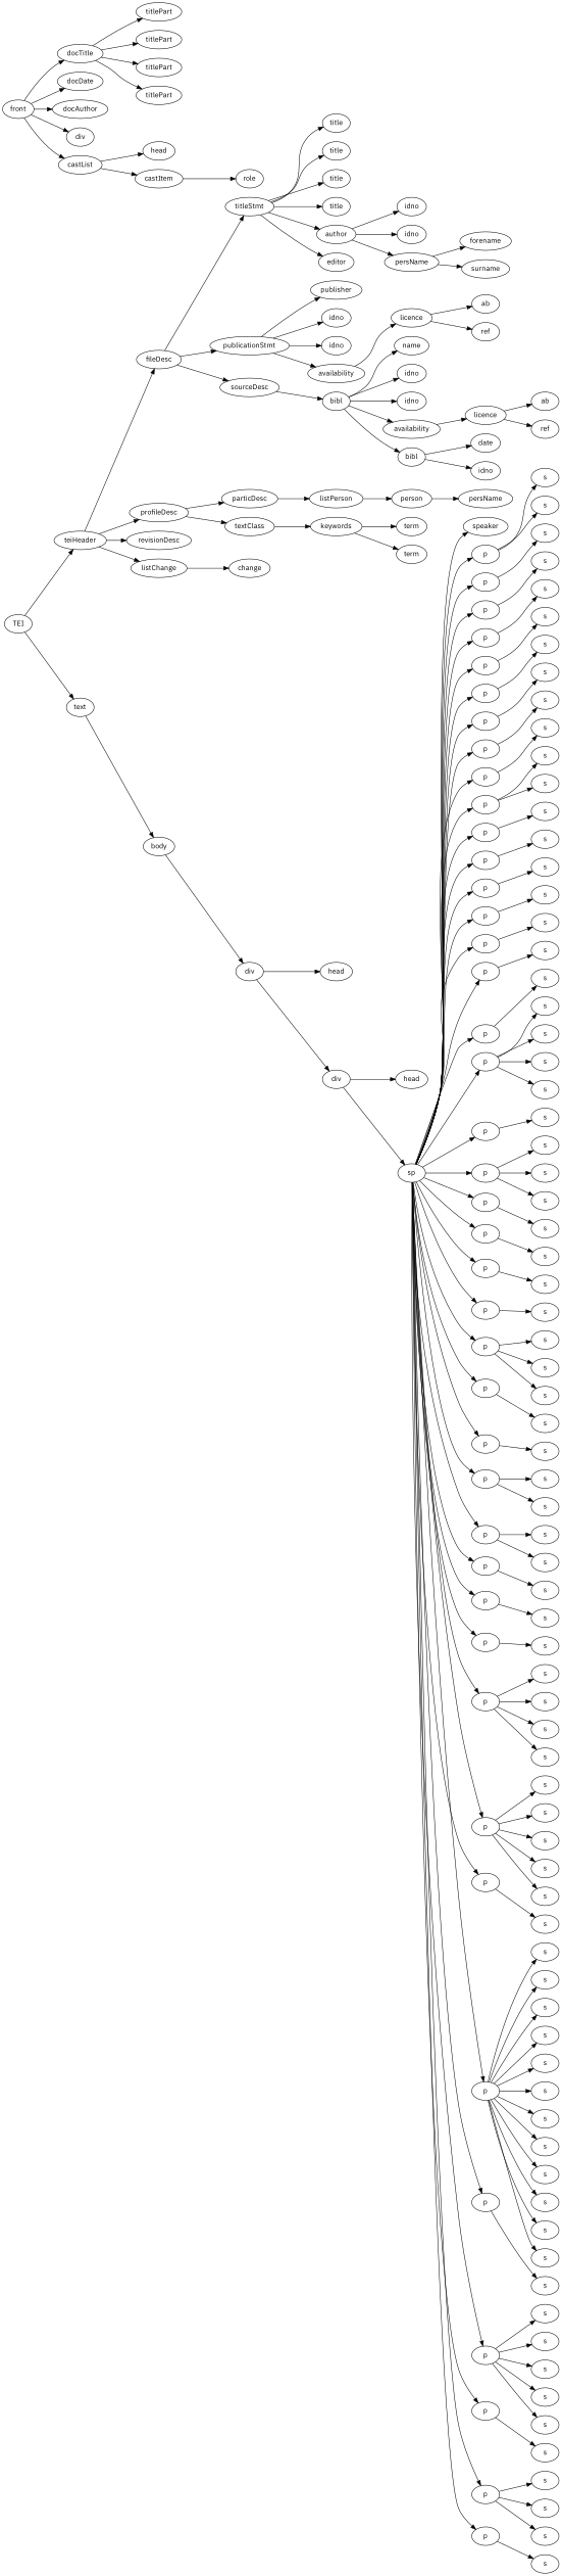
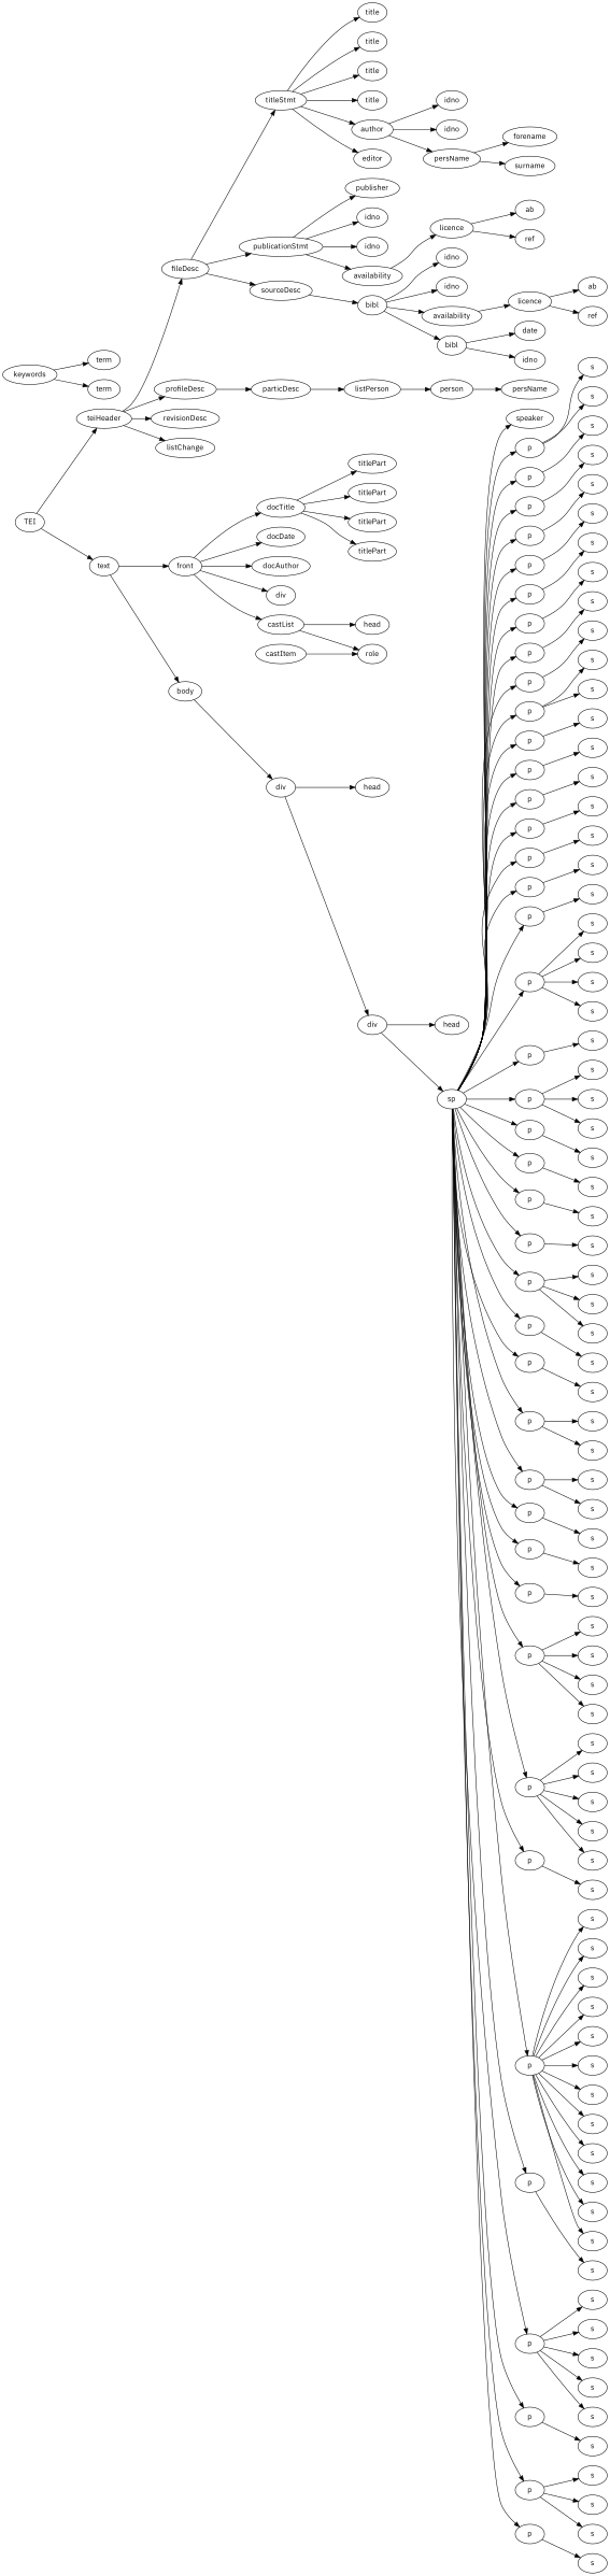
  digraph {
    fontname="IBM Plex Sans"
    rankdir=LR
    node [fontname="IBM Plex Sans"]
    edge [fontname="IBM Plex Sans"]
    n1 [label=TEI]
    n2 [label=teiHeader]
    n3 [label=text]
    n4 [label=fileDesc]
    n5 [label=profileDesc]
    n6 [label=revisionDesc]
    n7 [label=listChange]
    n8 [label=front]
    n9 [label=body]
    n10 [label=titleStmt]
    n11 [label=publicationStmt]
    n12 [label=sourceDesc]
    n13 [label=particDesc]
-   n14 [label=textClass]
    n15 [label=title]
    n16 [label=title]
    n17 [label=title]
    n18 [label=title]
    n19 [label=author]
    n20 [label=editor]
    n21 [label=publisher]
    n22 [label=idno]
    n23 [label=idno]
    n24 [label=availability]
    n25 [label=bibl]
    n26 [label=idno]
    n27 [label=idno]
    n28 [label=persName]
    n29 [label=forename]
    n30 [label=surname]
    n31 [label=licence]
    n32 [label=ab]
    n33 [label=ref]
-   n34 [label=name]
    n35 [label=idno]
    n36 [label=idno]
    n37 [label=availability]
    n38 [label=bibl]
    n39 [label=licence]
    n40 [label=date]
    n41 [label=idno]
    n42 [label=ab]
    n43 [label=ref]
    n44 [label=listPerson]
    n45 [label=keywords]
    n46 [label=person]
    n47 [label=persName]
    n48 [label=term]
    n49 [label=term]
-   n50 [label=change]
    n51 [label=docTitle]
    n52 [label=docDate]
    n53 [label=docAuthor]
    n54 [label=div]
    n55 [label=castList]
    n56 [label=div]
    n57 [label=titlePart]
    n58 [label=titlePart]
    n59 [label=titlePart]
    n60 [label=titlePart]
    n61 [label=head]
    n62 [label=castItem]
    n63 [label=role]
    n64 [label=head]
    n65 [label=div]
    n66 [label=head]
    n67 [label=sp]
    n68 [label=speaker]
    n69 [label=p]
    n70 [label=p]
    n71 [label=p]
    n72 [label=p]
    n73 [label=p]
    n74 [label=p]
    n75 [label=p]
    n76 [label=p]
    n77 [label=p]
    n78 [label=p]
    n79 [label=p]
    n80 [label=p]
    n81 [label=p]
    n82 [label=p]
    n83 [label=p]
    n84 [label=p]
    n85 [label=p]
    n86 [label=p]
    n87 [label=p]
    n88 [label=p]
    n89 [label=p]
    n90 [label=p]
    n91 [label=p]
    n92 [label=p]
    n93 [label=p]
    n94 [label=p]
    n95 [label=p]
    n96 [label=p]
    n97 [label=p]
    n98 [label=p]
    n99 [label=p]
    n100 [label=p]
    n101 [label=p]
    n102 [label=p]
    n103 [label=p]
    n104 [label=p]
    n105 [label=p]
    n106 [label=p]
    n107 [label=p]
    n108 [label=p]
    n109 [label=p]
    n110 [label=s]
    n111 [label=s]
    n112 [label=s]
    n113 [label=s]
    n114 [label=s]
    n115 [label=s]
    n116 [label=s]
    n117 [label=s]
    n118 [label=s]
    n119 [label=s]
    n120 [label=s]
    n121 [label=s]
    n122 [label=s]
    n123 [label=s]
    n124 [label=s]
    n125 [label=s]
    n126 [label=s]
    n127 [label=s]
    n128 [label=s]
    n129 [label=s]
    n130 [label=s]
    n131 [label=s]
    n132 [label=s]
    n133 [label=s]
    n134 [label=s]
    n135 [label=s]
    n136 [label=s]
    n137 [label=s]
    n138 [label=s]
    n139 [label=s]
    n140 [label=s]
    n141 [label=s]
    n142 [label=s]
    n143 [label=s]
    n144 [label=s]
    n145 [label=s]
    n146 [label=s]
    n147 [label=s]
    n148 [label=s]
    n149 [label=s]
    n150 [label=s]
    n151 [label=s]
    n152 [label=s]
    n153 [label=s]
    n154 [label=s]
    n155 [label=s]
    n156 [label=s]
    n157 [label=s]
    n158 [label=s]
    n159 [label=s]
    n160 [label=s]
    n161 [label=s]
    n162 [label=s]
    n163 [label=s]
    n164 [label=s]
    n165 [label=s]
    n166 [label=s]
    n167 [label=s]
    n168 [label=s]
    n169 [label=s]
    n170 [label=s]
    n171 [label=s]
    n172 [label=s]
    n173 [label=s]
    n174 [label=s]
    n175 [label=s]
    n176 [label=s]
    n177 [label=s]
    n178 [label=s]
    n179 [label=s]
    n180 [label=s]
    n181 [label=s]
    n182 [label=s]
    n183 [label=s]
    n184 [label=s]
    n185 [label=s]
    n1 -> n2
    n1 -> n3
    n2 -> n4
    n2 -> n5
    n2 -> n6
    n2 -> n7
+   n3 -> n8
    n3 -> n9
    n4 -> n10
    n4 -> n11
    n4 -> n12
    n5 -> n13
-   n5 -> n14
-   n7 -> n50
    n8 -> n51
    n8 -> n52
    n8 -> n53
    n8 -> n54
    n8 -> n55
    n9 -> n56
    n10 -> n15
    n10 -> n16
    n10 -> n17
    n10 -> n18
    n10 -> n19
    n10 -> n20
    n11 -> n21
    n11 -> n22
    n11 -> n23
    n11 -> n24
    n12 -> n25
    n13 -> n44
-   n14 -> n45
    n19 -> n26
    n19 -> n27
    n19 -> n28
    n24 -> n31
-   n25 -> n34
    n25 -> n35
    n25 -> n36
    n25 -> n37
    n25 -> n38
    n28 -> n29
    n28 -> n30
    n31 -> n32
    n31 -> n33
    n37 -> n39
    n38 -> n40
    n38 -> n41
    n39 -> n42
    n39 -> n43
    n44 -> n46
    n45 -> n48
    n45 -> n49
    n46 -> n47
    n51 -> n57
    n51 -> n58
    n51 -> n59
    n51 -> n60
    n55 -> n61
-   n55 -> n62
+   n55 -> n63
    n56 -> n64
    n56 -> n65
    n62 -> n63
    n65 -> n66
    n65 -> n67
    n67 -> n68
    n67 -> n69
    n67 -> n70
    n67 -> n71
    n67 -> n72
    n67 -> n73
    n67 -> n74
    n67 -> n75
    n67 -> n76
    n67 -> n77
    n67 -> n78
    n67 -> n79
    n67 -> n80
    n67 -> n81
    n67 -> n82
    n67 -> n83
    n67 -> n84
    n67 -> n85
    n67 -> n86
    n67 -> n87
    n67 -> n88
    n67 -> n89
    n67 -> n90
    n67 -> n91
    n67 -> n92
    n67 -> n93
    n67 -> n94
    n67 -> n95
    n67 -> n96
    n67 -> n97
    n67 -> n98
    n67 -> n99
    n67 -> n100
    n67 -> n101
    n67 -> n102
    n67 -> n103
    n67 -> n104
    n67 -> n105
    n67 -> n106
    n67 -> n107
    n67 -> n108
    n67 -> n109
    n69 -> n110
    n69 -> n111
    n70 -> n112
    n71 -> n113
    n72 -> n114
    n73 -> n115
    n74 -> n116
    n75 -> n117
    n76 -> n118
    n77 -> n119
    n78 -> n120
    n78 -> n121
    n79 -> n122
    n80 -> n123
    n81 -> n124
    n82 -> n125
    n83 -> n126
    n84 -> n127
    n85 -> n128
    n86 -> n129
    n86 -> n130
    n86 -> n131
    n86 -> n132
    n87 -> n133
    n88 -> n134
    n88 -> n135
    n88 -> n136
    n89 -> n137
    n90 -> n138
    n91 -> n139
    n92 -> n140
    n93 -> n141
    n93 -> n142
    n93 -> n143
    n94 -> n144
    n95 -> n145
    n96 -> n146
    n96 -> n147
    n97 -> n148
    n97 -> n149
    n98 -> n150
    n99 -> n151
    n100 -> n152
    n101 -> n153
    n101 -> n154
    n101 -> n155
    n101 -> n156
    n102 -> n157
    n102 -> n158
    n102 -> n159
    n102 -> n160
    n102 -> n161
    n103 -> n162
    n104 -> n163
    n104 -> n164
    n104 -> n165
    n104 -> n166
    n104 -> n167
    n104 -> n168
    n104 -> n169
    n104 -> n170
    n104 -> n171
    n104 -> n172
    n104 -> n173
    n104 -> n174
    n105 -> n175
    n106 -> n176
    n106 -> n177
    n106 -> n178
    n106 -> n179
    n106 -> n180
    n107 -> n181
    n108 -> n182
    n108 -> n183
    n108 -> n184
    n109 -> n185
  }
